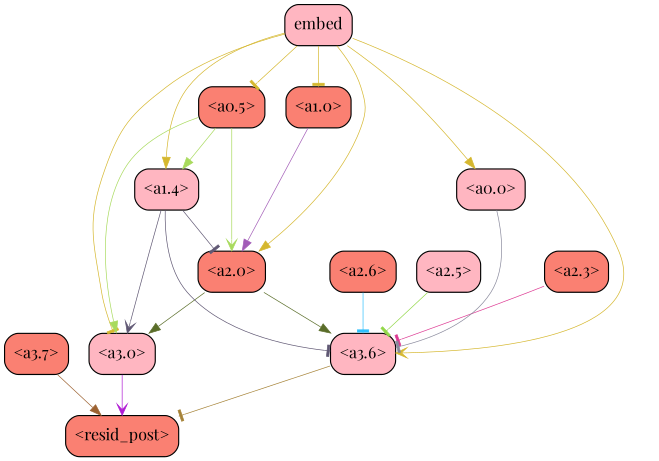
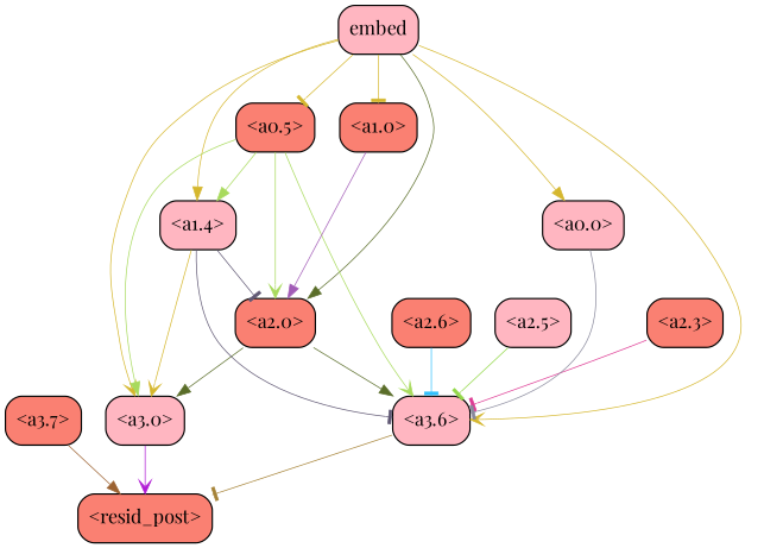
  strict digraph {
    fontname="Playfair Display"
    splines=true
    node [color=black fillcolor=salmon fontname="Playfair Display" shape=box style="filled, rounded"]
    edge [arrowhead=tee color="#d5b72e" fontname="Playfair Display" penwidth=0.6]
    "<a3.7>"
    "<resid_post>"
    "<a3.6>" [fillcolor=lightpink]
    "<a3.0>" [fillcolor=lightpink]
    "<a2.0>"
    "<a1.4>" [fillcolor=lightpink]
    "<a2.6>"
    "<a2.5>" [fillcolor=lightpink]
    "<a2.3>"
    embed [fillcolor=lightpink]
    "<a0.5>"
    "<a0.0>" [fillcolor=lightpink]
    "<a1.0>"
    "<a3.7>" -> "<resid_post>" [arrowhead=normal color="#9c6231"]
    "<a3.6>" -> "<resid_post>" [color="#a58236"]
    "<a3.0>" -> "<resid_post>" [arrowhead=vee color="#b01bd4"]
    "<a2.0>" -> "<a3.6>" [arrowhead=normal color="#5a6d29"]
    "<a2.0>" -> "<a3.0>" [arrowhead=normal color="#5a6d29"]
    "<a1.4>" -> "<a3.6>" [color="#5f5773"]
-   "<a1.4>" -> "<a3.0>" [arrowhead=vee color="#5f5773"]
+   "<a1.4>" -> "<a3.0>" [arrowhead=vee]
    "<a1.4>" -> "<a2.0>" [color="#5f5773"]
    "<a2.6>" -> "<a3.6>" [color="#30c0fc"]
    "<a2.5>" -> "<a3.6>" [color="#92d748"]
    "<a2.3>" -> "<a3.6>" [color="#dd3a93"]
    embed -> "<a3.6>" [arrowhead=vee]
-   embed -> "<a3.0>"
-   embed -> "<a2.0>" [arrowhead=normal]
+   embed -> "<a3.0>" [arrowhead=vee]
+   embed -> "<a2.0>" [arrowhead=normal color="#5a6d29"]
    embed -> "<a1.4>" [arrowhead=normal]
    embed -> "<a0.5>"
    embed -> "<a0.0>" [arrowhead=normal]
    embed -> "<a1.0>"
+   "<a0.5>" -> "<a3.6>" [arrowhead=vee color="#a8da5d"]
    "<a0.5>" -> "<a3.0>" [arrowhead=normal color="#a8da5d"]
    "<a0.5>" -> "<a2.0>" [arrowhead=vee color="#a8da5d"]
    "<a0.5>" -> "<a1.4>" [arrowhead=normal color="#a8da5d"]
    "<a0.0>" -> "<a3.6>" [color="#89899c"]
    "<a1.0>" -> "<a2.0>" [arrowhead=normal color="#a25cb7"]
  }
